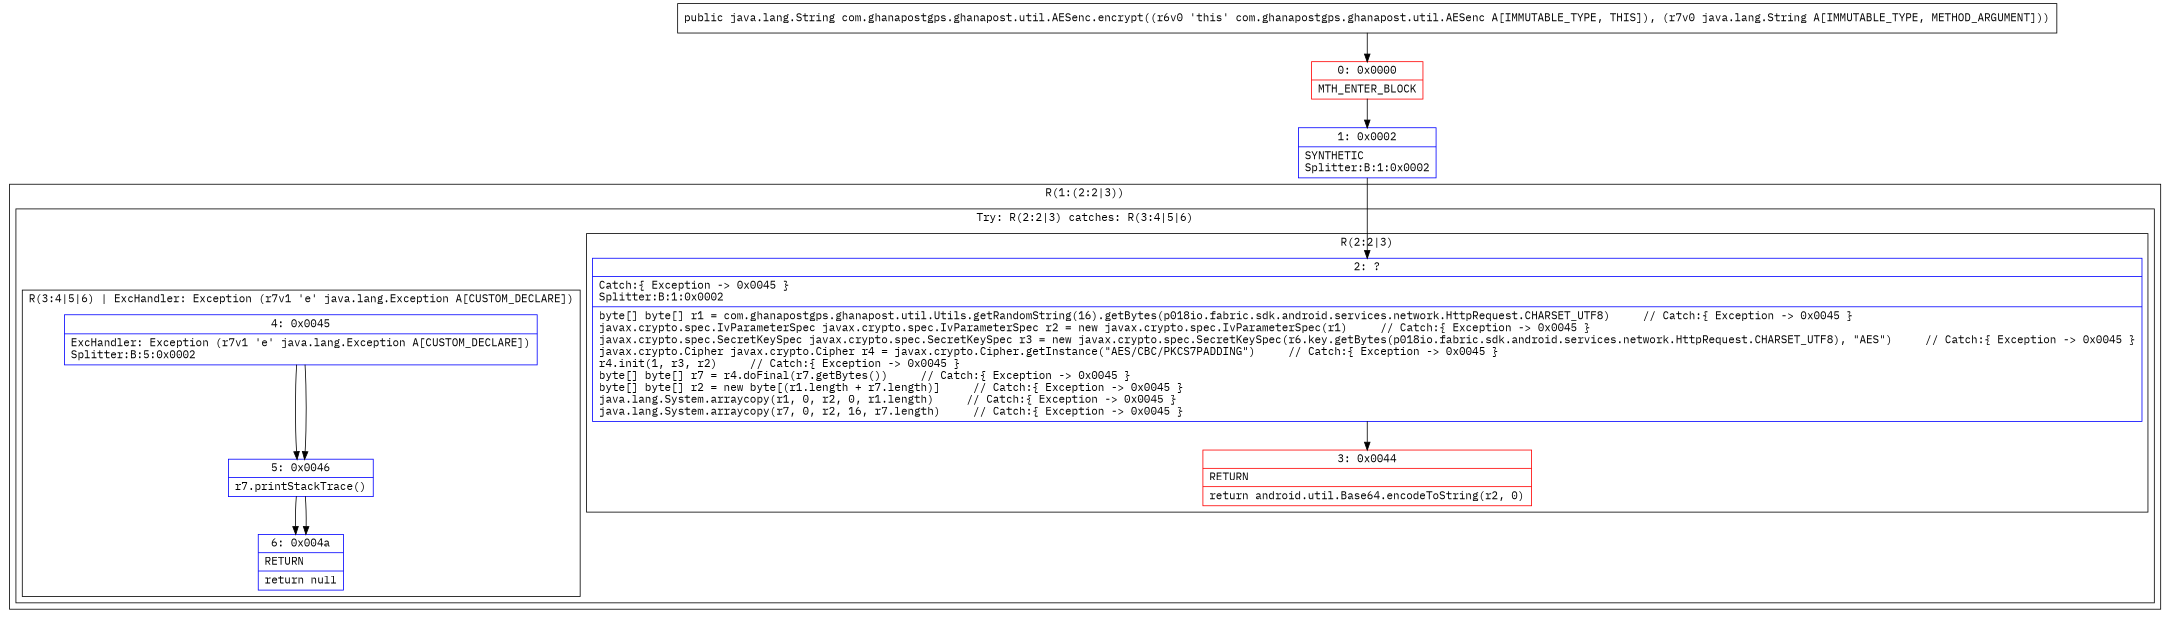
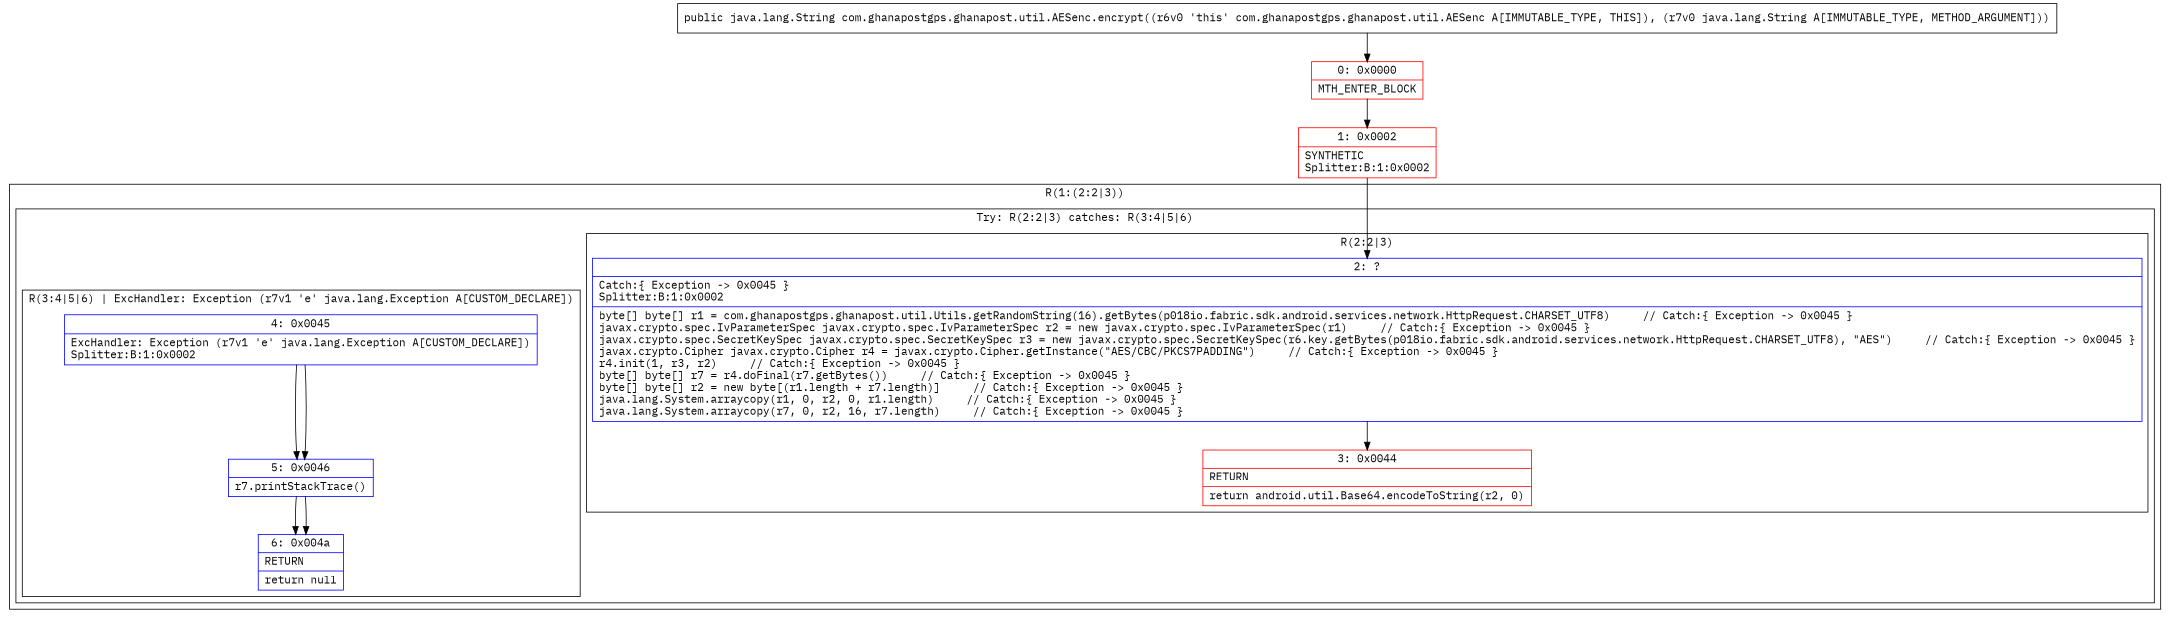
  digraph {
    fontname="IBM Plex Mono"
    node [color=blue fontname="IBM Plex Mono" shape=record]
    edge [fontname="IBM Plex Mono"]
    n1 [label="{2\:\ ?|Catch:\{ Exception \-\> 0x0045 \}\lSplitter:B:1:0x0002\l|byte[] byte[] r1 = com.ghanapostgps.ghanapost.util.Utils.getRandomString(16).getBytes(p018io.fabric.sdk.android.services.network.HttpRequest.CHARSET_UTF8)     \/\/ Catch:\{ Exception \-\> 0x0045 \}\ljavax.crypto.spec.IvParameterSpec javax.crypto.spec.IvParameterSpec r2 = new javax.crypto.spec.IvParameterSpec(r1)     \/\/ Catch:\{ Exception \-\> 0x0045 \}\ljavax.crypto.spec.SecretKeySpec javax.crypto.spec.SecretKeySpec r3 = new javax.crypto.spec.SecretKeySpec(r6.key.getBytes(p018io.fabric.sdk.android.services.network.HttpRequest.CHARSET_UTF8), \"AES\")     \/\/ Catch:\{ Exception \-\> 0x0045 \}\ljavax.crypto.Cipher javax.crypto.Cipher r4 = javax.crypto.Cipher.getInstance(\"AES\/CBC\/PKCS7PADDING\")     \/\/ Catch:\{ Exception \-\> 0x0045 \}\lr4.init(1, r3, r2)     \/\/ Catch:\{ Exception \-\> 0x0045 \}\lbyte[] byte[] r7 = r4.doFinal(r7.getBytes())     \/\/ Catch:\{ Exception \-\> 0x0045 \}\lbyte[] byte[] r2 = new byte[(r1.length + r7.length)]     \/\/ Catch:\{ Exception \-\> 0x0045 \}\ljava.lang.System.arraycopy(r1, 0, r2, 0, r1.length)     \/\/ Catch:\{ Exception \-\> 0x0045 \}\ljava.lang.System.arraycopy(r7, 0, r2, 16, r7.length)     \/\/ Catch:\{ Exception \-\> 0x0045 \}\l}"]
    n2 [color=red label="{3\:\ 0x0044|RETURN\l|return android.util.Base64.encodeToString(r2, 0)\l}"]
-   n3 [label="{4\:\ 0x0045|ExcHandler: Exception (r7v1 'e' java.lang.Exception A[CUSTOM_DECLARE])\lSplitter:B:5:0x0002\l}"]
+   n3 [label="{4\:\ 0x0045|ExcHandler: Exception (r7v1 'e' java.lang.Exception A[CUSTOM_DECLARE])\lSplitter:B:1:0x0002\l}"]
    n4 [label="{5\:\ 0x0046|r7.printStackTrace()\l}"]
    n5 [label="{6\:\ 0x004a|RETURN\l|return null\l}"]
    n6 [color=red label="{0\:\ 0x0000|MTH_ENTER_BLOCK\l}"]
-   n7 [label="{1\:\ 0x0002|SYNTHETIC\lSplitter:B:1:0x0002\l}"]
+   n7 [color=red label="{1\:\ 0x0002|SYNTHETIC\lSplitter:B:1:0x0002\l}"]
    n8 [label="{public java.lang.String com.ghanapostgps.ghanapost.util.AESenc.encrypt((r6v0 'this' com.ghanapostgps.ghanapost.util.AESenc A[IMMUTABLE_TYPE, THIS]), (r7v0 java.lang.String A[IMMUTABLE_TYPE, METHOD_ARGUMENT])) }" color=""]
    subgraph cluster_1 {
      label="R(1:(2:2|3))"
      subgraph cluster_2 {
        label="Try: R(2:2|3) catches: R(3:4|5|6)"
        subgraph cluster_3 {
          label="R(2:2|3)"
          n1
          n2
        }
        subgraph cluster_4 {
          label="R(3:4|5|6) | ExcHandler: Exception (r7v1 'e' java.lang.Exception A[CUSTOM_DECLARE])\l"
          n3
          n4
          n5
        }
      }
    }
    subgraph cluster_5 {
      label="R(3:4|5|6) | ExcHandler: Exception (r7v1 'e' java.lang.Exception A[CUSTOM_DECLARE])\l"
    }
    n1 -> n2
    n3 -> n4
    n3 -> n4
    n4 -> n5
    n4 -> n5
    n6 -> n7
    n7 -> n1
    n8 -> n6
  }
